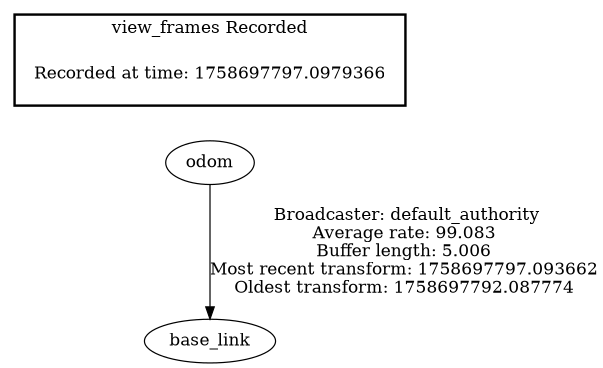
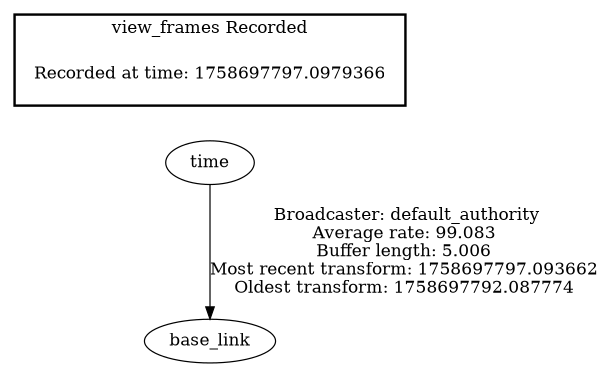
  digraph {
    "Recorded at time: 1758697797.0979366" [shape=plaintext]
-   odom
+   odom [label=time]
    base_link
    subgraph cluster_1 {
      color=black
      label="view_frames Recorded"
      style=bold
      "Recorded at time: 1758697797.0979366"
    }
    "Recorded at time: 1758697797.0979366" -> odom [style=invis]
    odom -> base_link [label=" Broadcaster: default_authority\nAverage rate: 99.083\nBuffer length: 5.006\nMost recent transform: 1758697797.093662\nOldest transform: 1758697792.087774\n"]
  }
